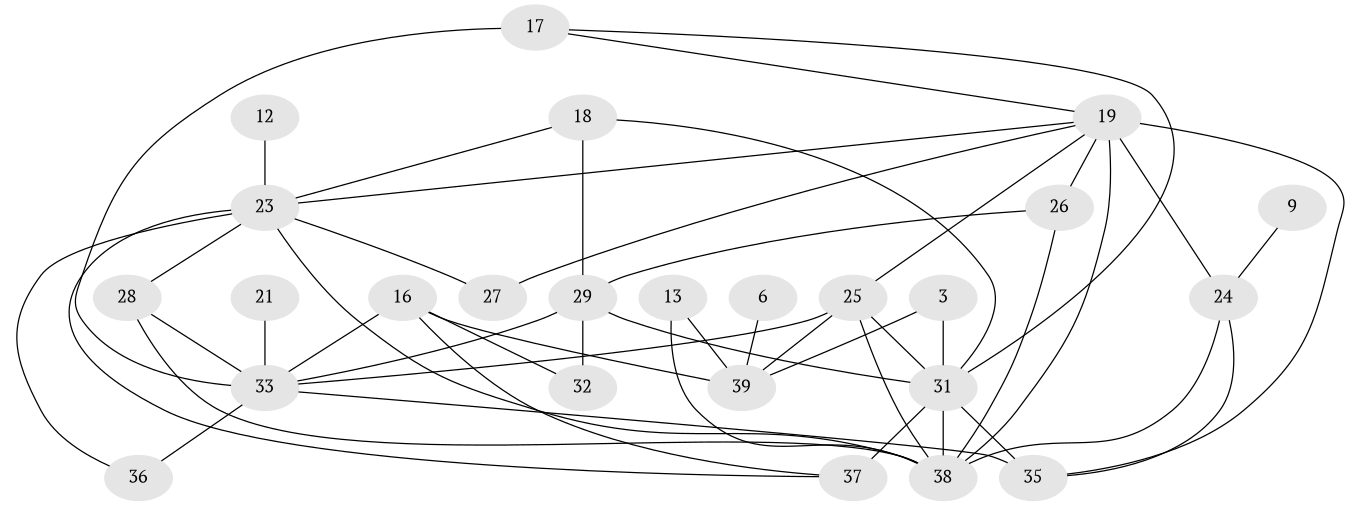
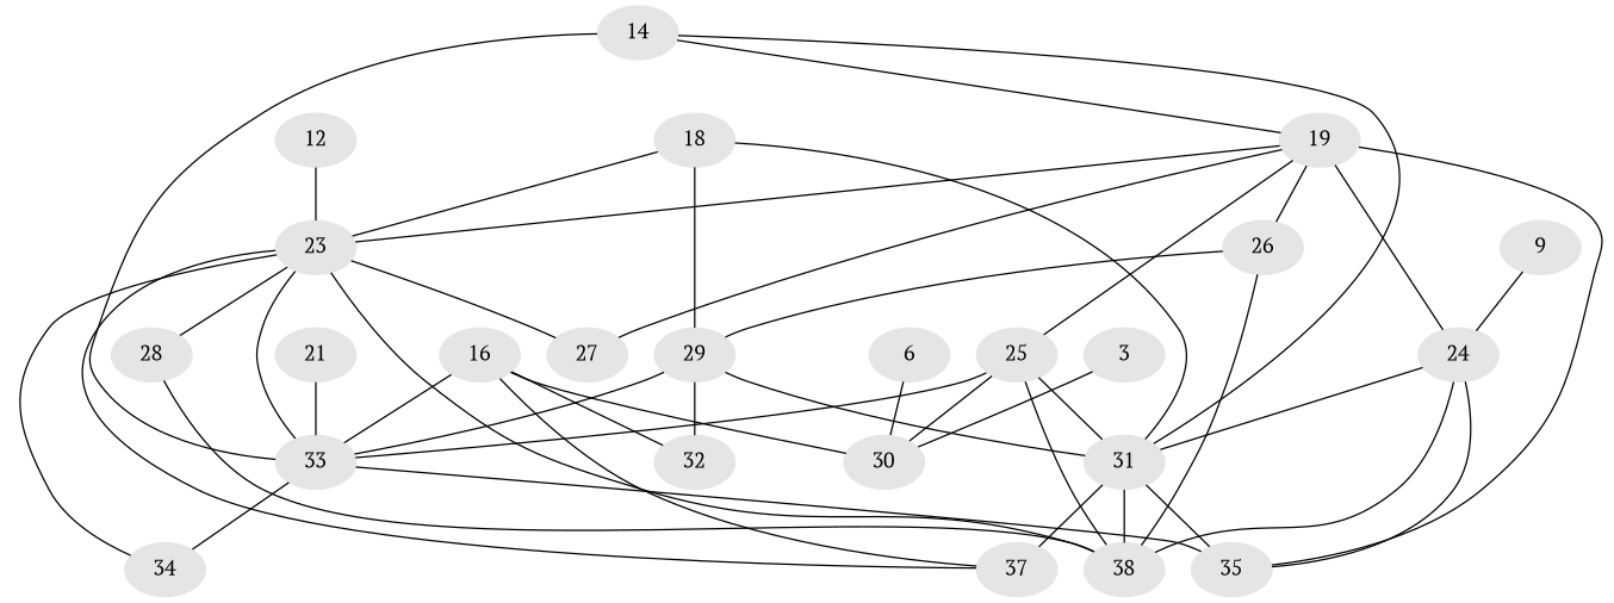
  graph {
    fontname="PT Serif"
    node [color=gray90 fontname="PT Serif" style=filled]
    edge [fontname="PT Serif" weight=1.0]
    3
-   30 [label=39]
+   30
    6
    9
    24
    38
    31
    35
    12
    23
    33
    37
    27
    28
-   36
-   13
-   14 [label=17]
+   36 [label=34]
+   14
    19
    25
    26
    16
    32
    18
    29
    21
    3 -- 30
    6 -- 30
    9 -- 24
    24 -- 38
-   3 -- 31 [weight=2.0]
+   24 -- 31 [weight=2.0]
    24 -- 35
    31 -- 38 [weight=3.0]
    31 -- 35 [weight=2.0]
    31 -- 37 [weight=3.0]
    12 -- 23
    23 -- 38
-   28 -- 33
+   23 -- 33
    23 -- 37
    23 -- 27
    23 -- 28
    23 -- 36
    33 -- 35 [weight=2.0]
    33 -- 36
    28 -- 38
-   13 -- 30 [weight=2.0]
-   13 -- 38
    14 -- 31
    14 -- 33 [weight=2.0]
    14 -- 19
    19 -- 24 [weight=3.0]
-   19 -- 38 [weight=2.0]
    19 -- 35
    19 -- 23
    19 -- 27
    19 -- 25
    19 -- 26
    25 -- 30 [weight=3.0]
    25 -- 38
    25 -- 31
    25 -- 33
    26 -- 38 [weight=3.0]
    26 -- 29
    16 -- 30 [weight=4.0]
    16 -- 33
    16 -- 37
    16 -- 32
    18 -- 31
    18 -- 23
    18 -- 29 [weight=2.0]
    29 -- 31 [weight=2.0]
    29 -- 33
    29 -- 32 [weight=2.0]
    21 -- 33
  }
